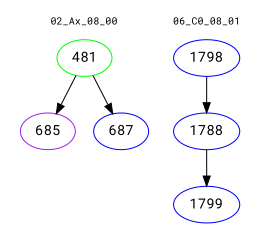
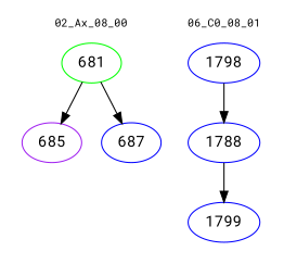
  digraph {
    fontname="Roboto Mono"
    node [color=blue fontname="Roboto Mono"]
    edge [color=black fontname="Roboto Mono"]
-   n1 [color=green label=481]
+   n1 [color=green label=681]
    n2 [color=purple label=685]
    n3 [label=687]
    n4 [label=1798]
    n5 [label=1788]
    n6 [label=1799]
    subgraph cluster_1 {
      color=white
      fontsize=10
      label="02_Ax_08_00"
      n1
      n2
      n3
    }
    subgraph cluster_2 {
      color=white
      fontsize=10
      label="06_C0_08_01"
      n4
      n5
      n6
    }
    n1 -> n2
    n1 -> n3
    n4 -> n5
    n5 -> n6
  }
